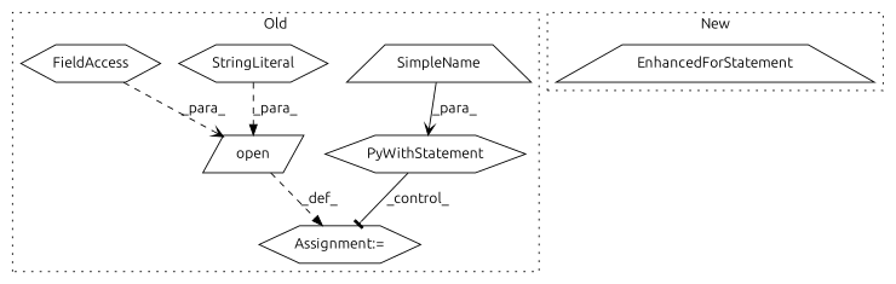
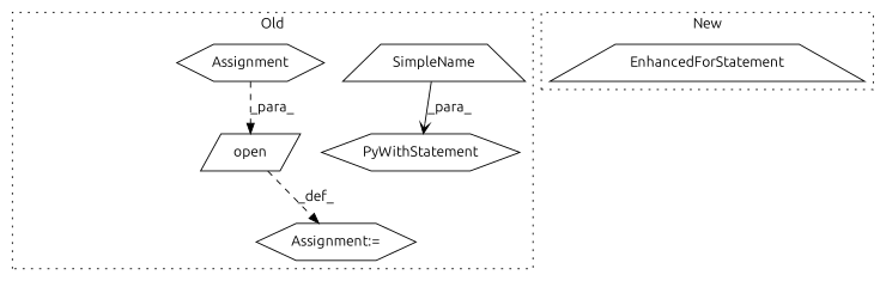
  digraph {
    fontname=Ubuntu
    node [fontname=Ubuntu shape=hexagon]
    edge [arrowhead=normal fontname=Ubuntu style=dashed]
    n1 [a=32 l="5,1" label=open s="651,669" shape=parallelogram]
-   n2 [a=45 l=3 label=StringLiteral s=666]
+   n2 [a=45 l=3 label=Assignment s=666]
    n3 [a=104 l="10,2" label=PyWithStatement s="641,670"]
    n4 [a=7 l=1 label="Assignment:=" s=700]
    n5 [a=42 label=SimpleName shape=trapezium]
-   n6 [a=22 l=9 label=FieldAccess s=656]
    n7 [a=70 l="53,2" label=EnhancedForStatement s="1394,1487" shape=trapezium]
    subgraph cluster_1 {
      label=Old
      style=dotted
      n1
      n2
      n3
      n4
      n5
-     n6
    }
    subgraph cluster_2 {
      label=New
      style=dotted
      n7
    }
    n1 -> n4 [label=_def_]
    n2 -> n1 [label=_para_]
-   n3 -> n4 [arrowhead=tee label=_control_ style=solid]
    n5 -> n3 [arrowhead=vee label=_para_ style=solid]
-   n6 -> n1 [arrowhead=vee label=_para_]
  }
